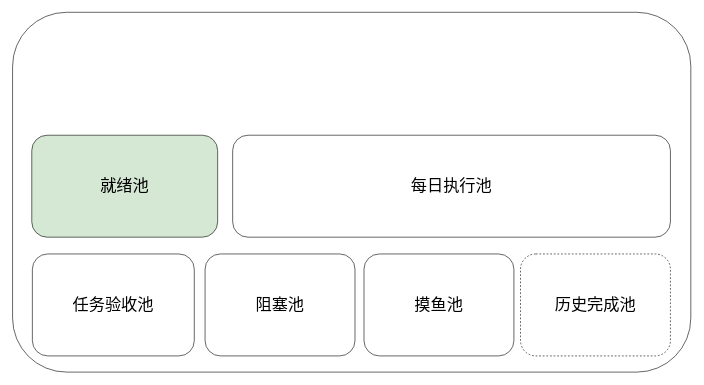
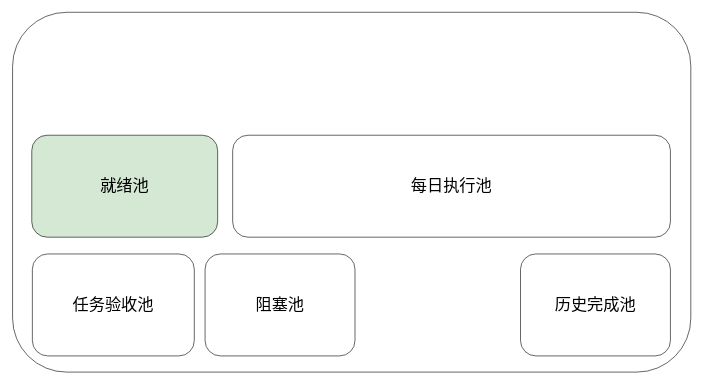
  <mxCell id="0" />
  <mxCell id="1" parent="0" />
  <mxCell id="2" value="" style="rounded=1;whiteSpace=wrap;html=1;" vertex="1" parent="1"><mxGeometry x="20" y="20" width="1131" height="600" as="geometry" /></mxCell>
  <mxCell id="3" value="&lt;font style=&quot;font-size: 27px;&quot;&gt;就绪池&lt;/font&gt;" style="rounded=1;whiteSpace=wrap;html=1;fillColor=#d5e8d4;" vertex="1" parent="1"><mxGeometry x="52" y="225" width="310" height="170" as="geometry" /></mxCell>
  <mxCell id="4" value="&lt;font style=&quot;font-size: 27px;&quot;&gt;每日执行池&lt;/font&gt;" style="rounded=1;whiteSpace=wrap;html=1;" vertex="1" parent="1"><mxGeometry x="387" y="225" width="730" height="170" as="geometry" /></mxCell>
  <mxCell id="5" value="&lt;font style=&quot;font-size: 27px;&quot;&gt;任务验收池&lt;/font&gt;" style="rounded=1;whiteSpace=wrap;html=1;" vertex="1" parent="1"><mxGeometry x="53" y="423" width="270" height="170" as="geometry" /></mxCell>
- <mxCell id="6" value="&lt;font style=&quot;font-size: 27px;&quot;&gt;历史完成池&lt;/font&gt;" style="rounded=1;whiteSpace=wrap;html=1;dashed=1;" vertex="1" parent="1"><mxGeometry x="867" y="423" width="250" height="170" as="geometry" /></mxCell>
+ <mxCell id="6" value="&lt;font style=&quot;font-size: 27px;&quot;&gt;历史完成池&lt;/font&gt;" style="rounded=1;whiteSpace=wrap;html=1;" vertex="1" parent="1"><mxGeometry x="867" y="423" width="250" height="170" as="geometry" /></mxCell>
  <mxCell id="7" value="&lt;font style=&quot;font-size: 27px;&quot;&gt;阻塞池&lt;/font&gt;" style="rounded=1;whiteSpace=wrap;html=1;" vertex="1" parent="1"><mxGeometry x="341" y="423" width="250" height="170" as="geometry" /></mxCell>
- <mxCell id="8" value="&lt;span style=&quot;font-size: 27px;&quot;&gt;摸鱼池&lt;/span&gt;" style="rounded=1;whiteSpace=wrap;html=1;" vertex="1" parent="1"><mxGeometry x="606" y="423" width="250" height="170" as="geometry" /></mxCell>
